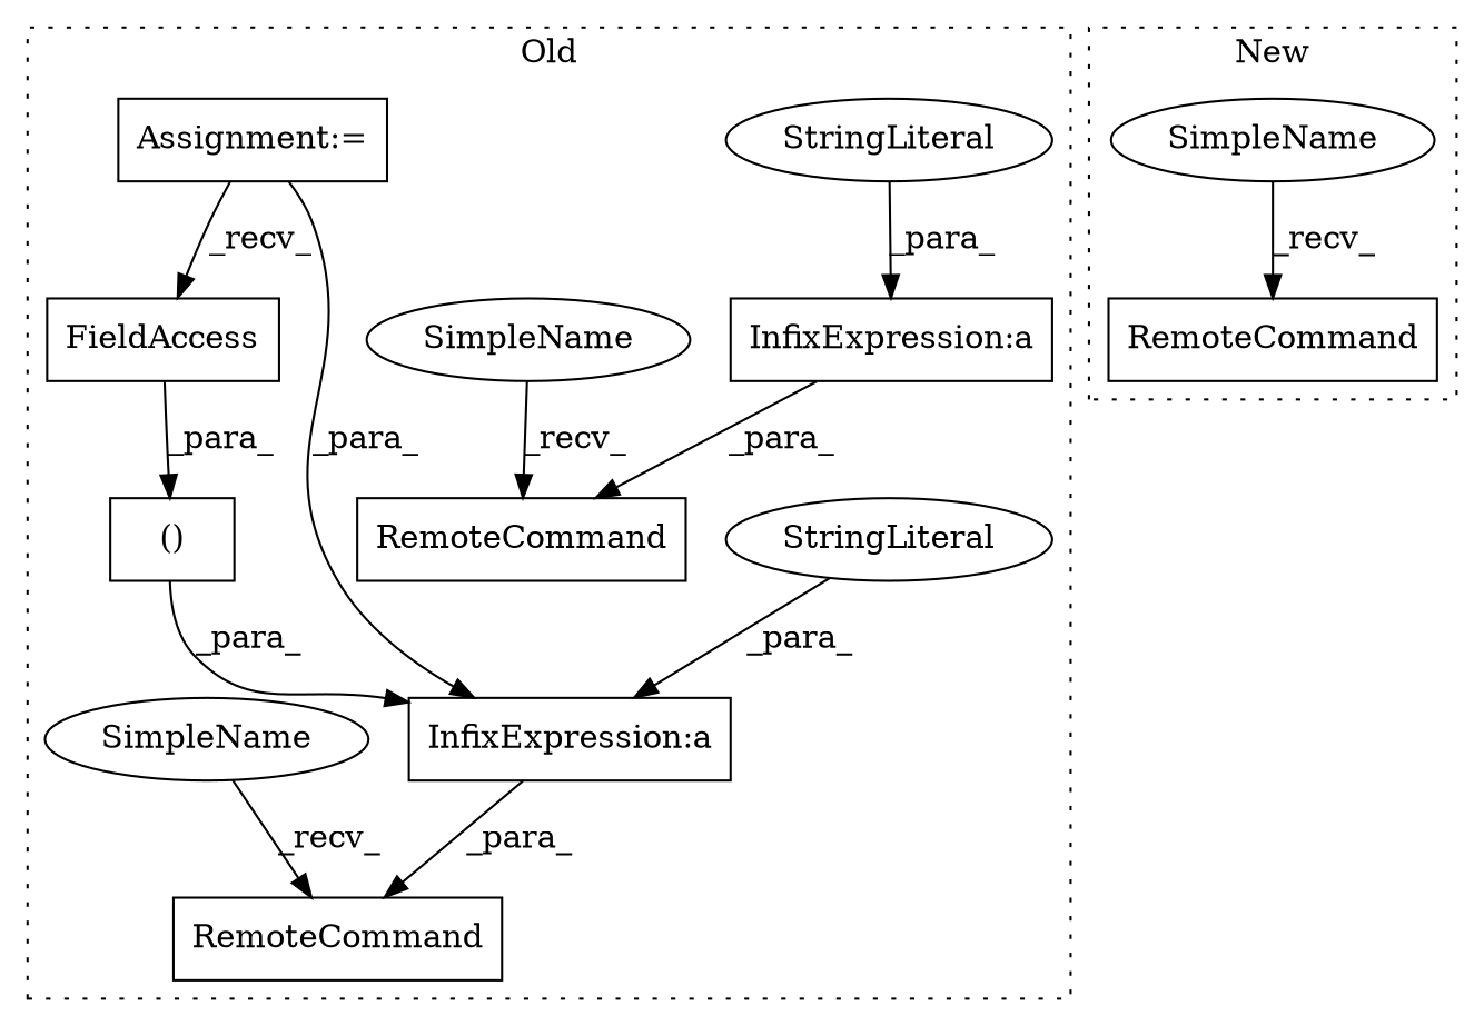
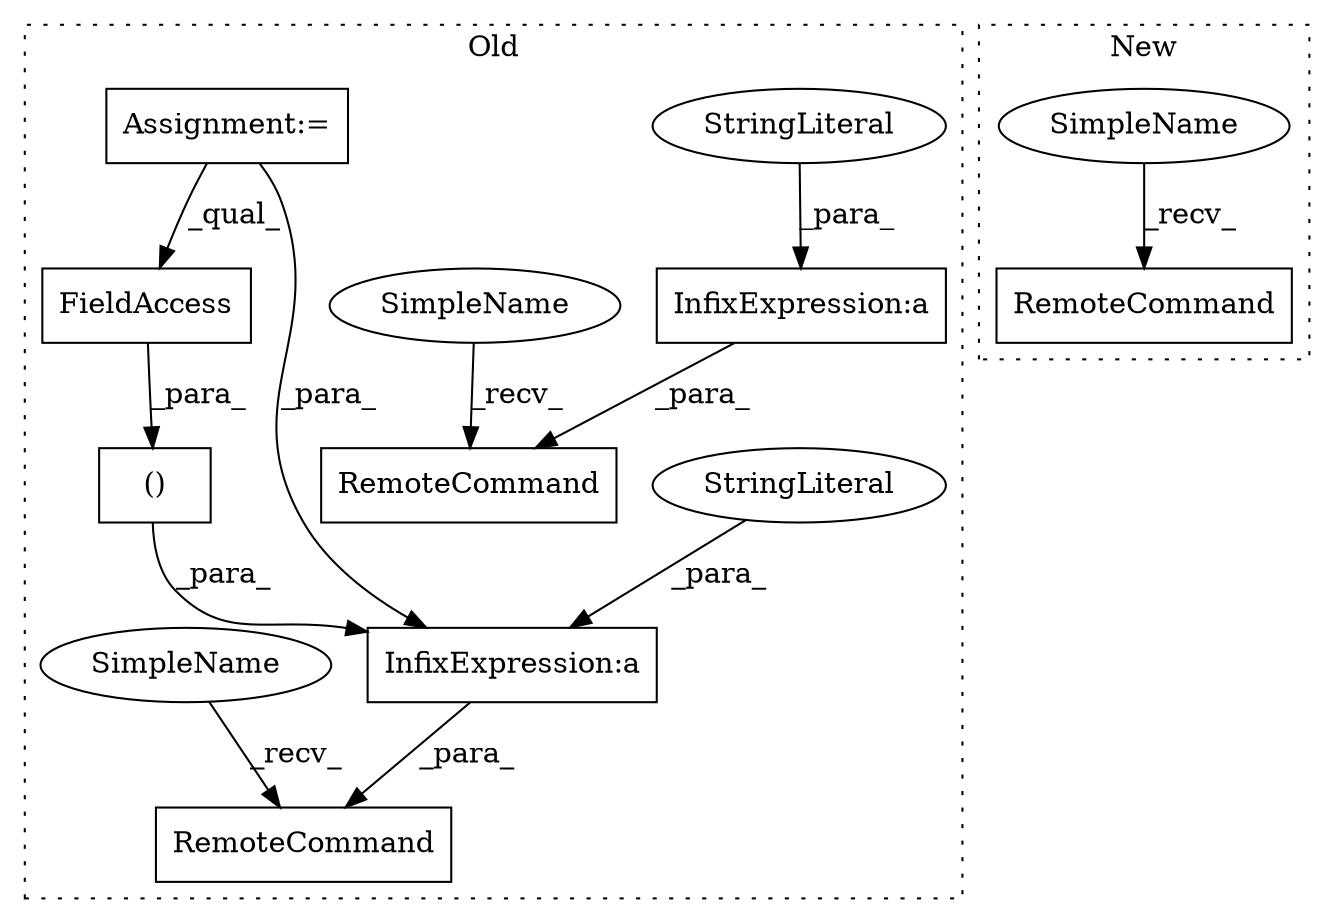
  digraph {
    node [a=32 l=2 s=1011 shape=box]
    n1 [a=106 l=48 label="()"]
    n2 [a=27 l=8 label="InfixExpression:a" s=1003]
    n3 [a=45 l=21 label=StringLiteral s=982 shape=ellipse]
    n4 [l="14,2" label=RemoteCommand s="968,1059"]
    n5 [a=22 l=26 label=FieldAccess]
    n6 [l="14,2" label=RemoteCommand s="1070,1178"]
    n7 [a=27 l=8 label="InfixExpression:a" s=1118]
    n8 [a=45 l=34 label=StringLiteral s=1084 shape=ellipse]
    n9 [a=7 l=14 label="Assignment:=" s=863]
    n10 [a=42 label=SimpleName s=965 shape=ellipse]
    n11 [a=42 label=SimpleName s=1067 shape=ellipse]
    n12 [l=15 label=RemoteCommand s=831]
    n13 [a=42 label=SimpleName s=828 shape=ellipse]
    subgraph cluster_1 {
      label=Old
      style=dotted
      n1
      n2
      n3
      n4
      n5
      n6
      n7
      n8
      n9
      n10
      n11
    }
    subgraph cluster_2 {
      label=New
      style=dotted
      n12
      n13
    }
    n1 -> n2 [label=_para_]
    n2 -> n4 [label=_para_]
    n3 -> n2 [label=_para_]
    n5 -> n1 [label=_para_]
    n7 -> n6 [label=_para_]
    n8 -> n7 [label=_para_]
    n9 -> n2 [label=_para_]
-   n9 -> n5 [label=_recv_]
+   n9 -> n5 [label=_qual_]
    n10 -> n4 [label=_recv_]
    n11 -> n6 [label=_recv_]
    n13 -> n12 [label=_recv_]
  }
